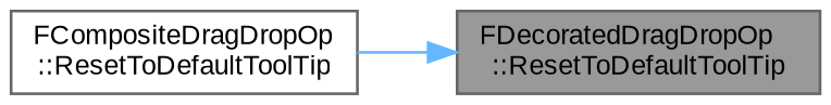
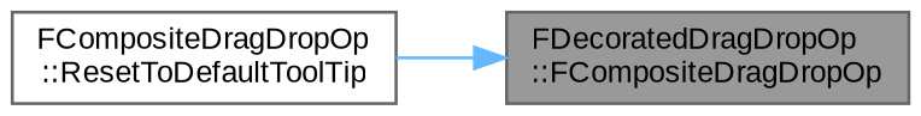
  digraph {
    rankdir=RL
    fontname="Liberation Sans"
    node [fontname="Liberation Sans" fontsize=10 shape=box style=filled]
-   n1 [color=gray40 fillcolor=grey60 fontcolor=black height=0.2 label="FDecoratedDragDropOp\l::ResetToDefaultToolTip" width=0.4]
+   n1 [color=gray40 fillcolor=grey60 fontcolor=black height=0.2 label="FDecoratedDragDropOp\l::FCompositeDragDropOp" width=0.4]
    n2 [color=grey40 fillcolor=white height=0.2 label="FCompositeDragDropOp\l::ResetToDefaultToolTip" width=0.4]
    n1 -> n2 [color=steelblue1 dir=back fontname="Liberation Sans" fontsize=10 labelfontname=Helvetica labelfontsize=10 style=solid]
  }
